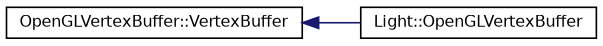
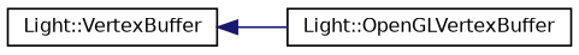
  digraph {
    rankdir=LR
    node [color=black fillcolor=white fontname=Helvetica fontsize=10 shape=record style=filled]
-   n1 [height=0.2 label="OpenGLVertexBuffer::VertexBuffer" width=0.4]
+   n1 [height=0.2 label="Light::VertexBuffer" width=0.4]
    n2 [height=0.2 label="Light::OpenGLVertexBuffer" width=0.4]
    n1 -> n2 [color=midnightblue dir=back fontname=Helvetica fontsize=10 labelfontname=Helvetica labelfontsize=10 style=solid]
  }
